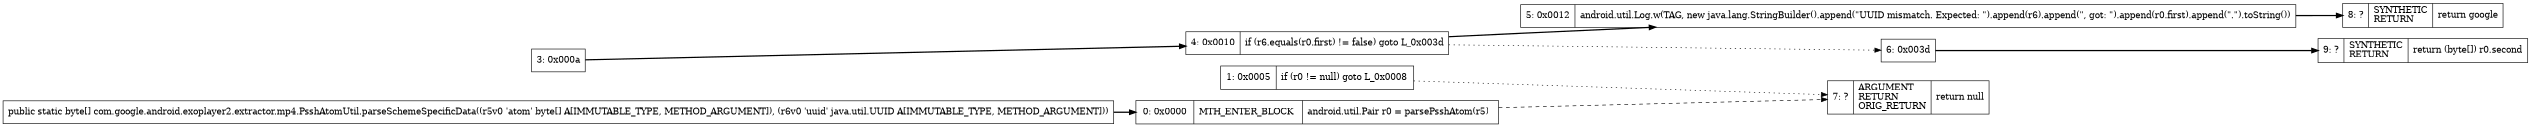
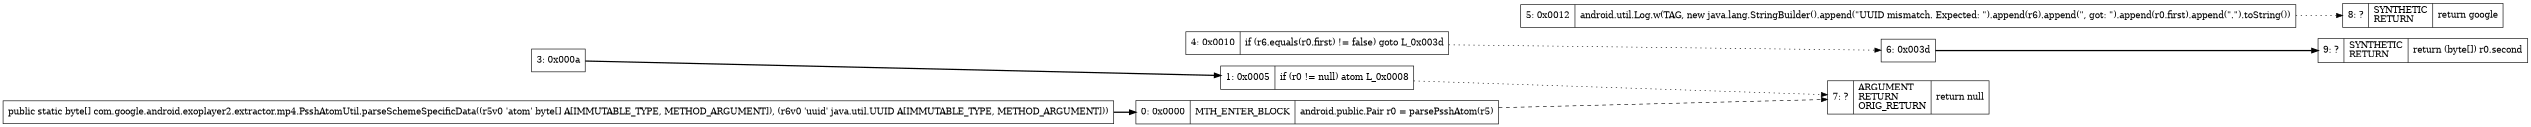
  digraph {
    fontname="DejaVu Serif"
    rankdir=LR
    node [fontname="DejaVu Serif" shape=record]
    edge [fontname="DejaVu Serif" style=bold]
-   n1 [label="{0\:\ 0x0000|MTH_ENTER_BLOCK\l|android.util.Pair r0 = parsePsshAtom(r5)\l}"]
+   n1 [label="{0\:\ 0x0000|MTH_ENTER_BLOCK\l|android.public.Pair r0 = parsePsshAtom(r5)\l}"]
    n2 [label="{7\:\ ?|ARGUMENT\lRETURN\lORIG_RETURN\l|return null\l}"]
-   n3 [label="{1\:\ 0x0005|if (r0 != null) goto L_0x0008\l}"]
+   n3 [label="{1\:\ 0x0005|if (r0 != null) atom L_0x0008\l}"]
    n4 [label="{3\:\ 0x000a}"]
    n5 [label="{4\:\ 0x0010|if (r6.equals(r0.first) != false) goto L_0x003d\l}"]
    n6 [label="{6\:\ 0x003d}"]
    n7 [label="{9\:\ ?|SYNTHETIC\lRETURN\l|return (byte[]) r0.second\l}"]
    n8 [label="{5\:\ 0x0012|android.util.Log.w(TAG, new java.lang.StringBuilder().append(\"UUID mismatch. Expected: \").append(r6).append(\", got: \").append(r0.first).append(\".\").toString())\l}"]
    n9 [label="{8\:\ ?|SYNTHETIC\lRETURN\l|return google\l}"]
    n10 [label="{public static byte[] com.google.android.exoplayer2.extractor.mp4.PsshAtomUtil.parseSchemeSpecificData((r5v0 'atom' byte[] A[IMMUTABLE_TYPE, METHOD_ARGUMENT]), (r6v0 'uuid' java.util.UUID A[IMMUTABLE_TYPE, METHOD_ARGUMENT])) }"]
    n1 -> n2 [style=dashed]
    n3 -> n2 [style=dotted]
-   n4 -> n5
+   n4 -> n3
    n5 -> n6 [style=dotted]
-   n5 -> n8
    n6 -> n7
-   n8 -> n9
+   n8 -> n9 [style=dotted]
    n10 -> n1
  }
